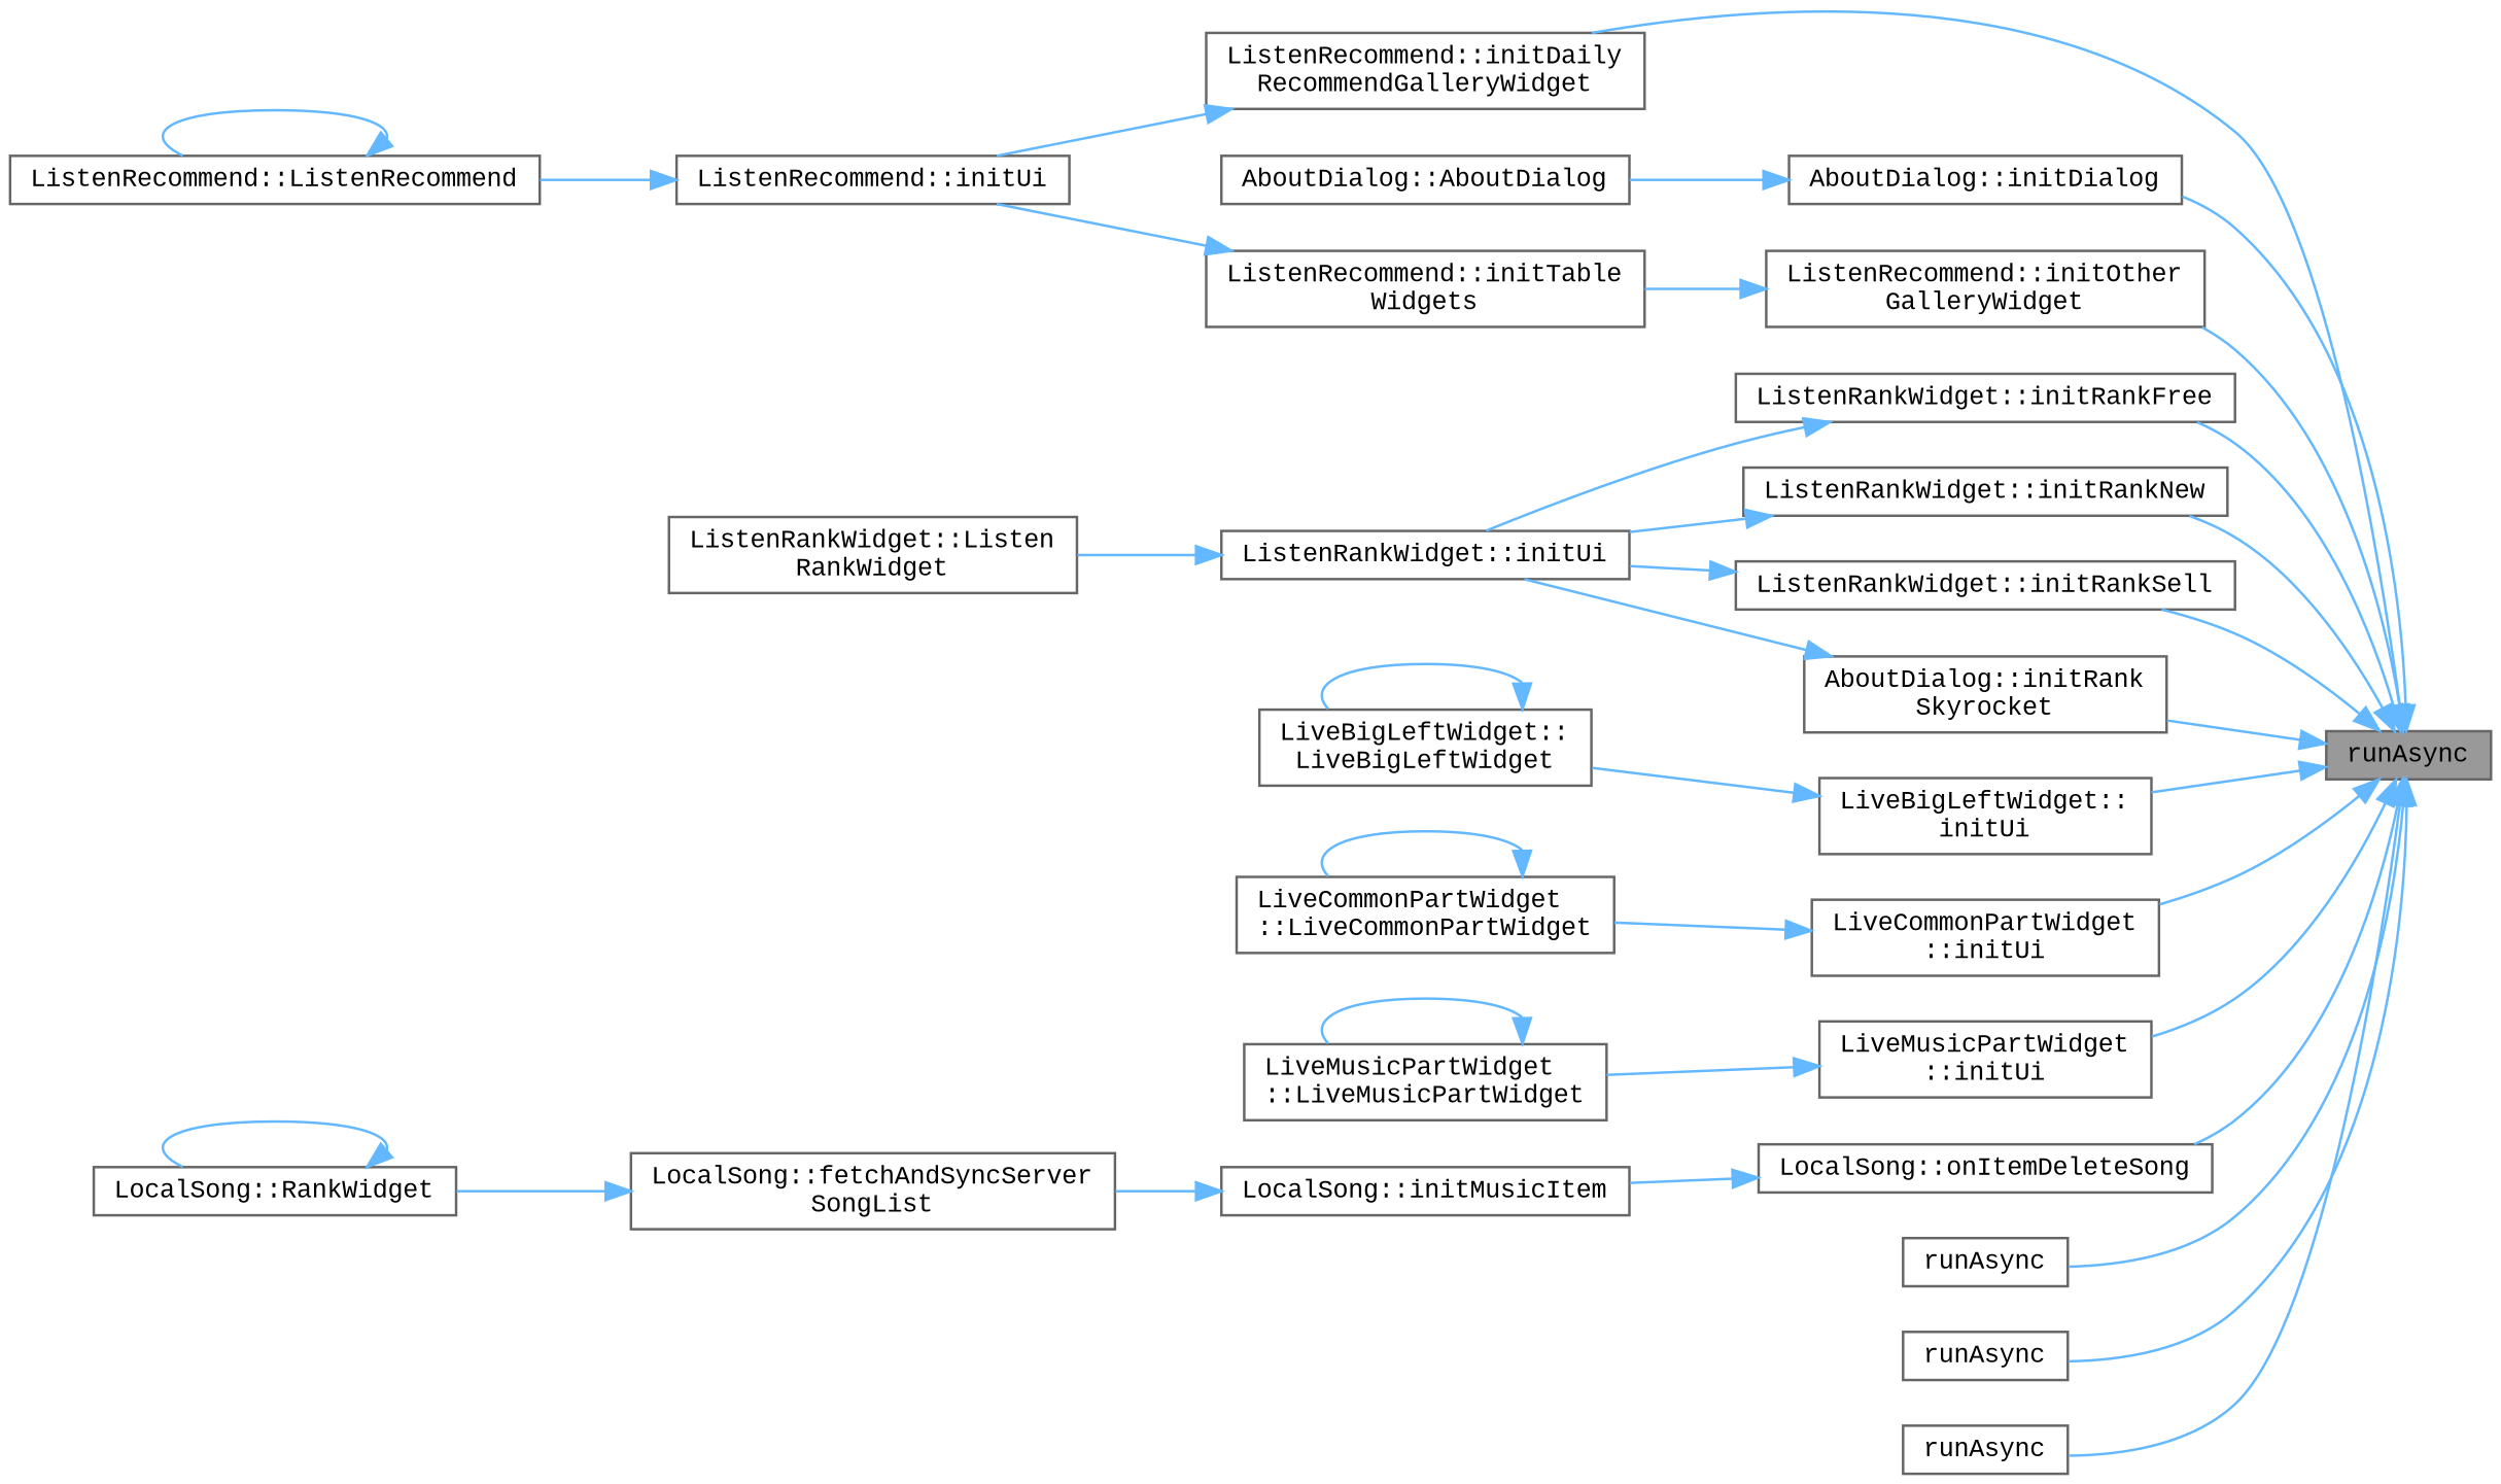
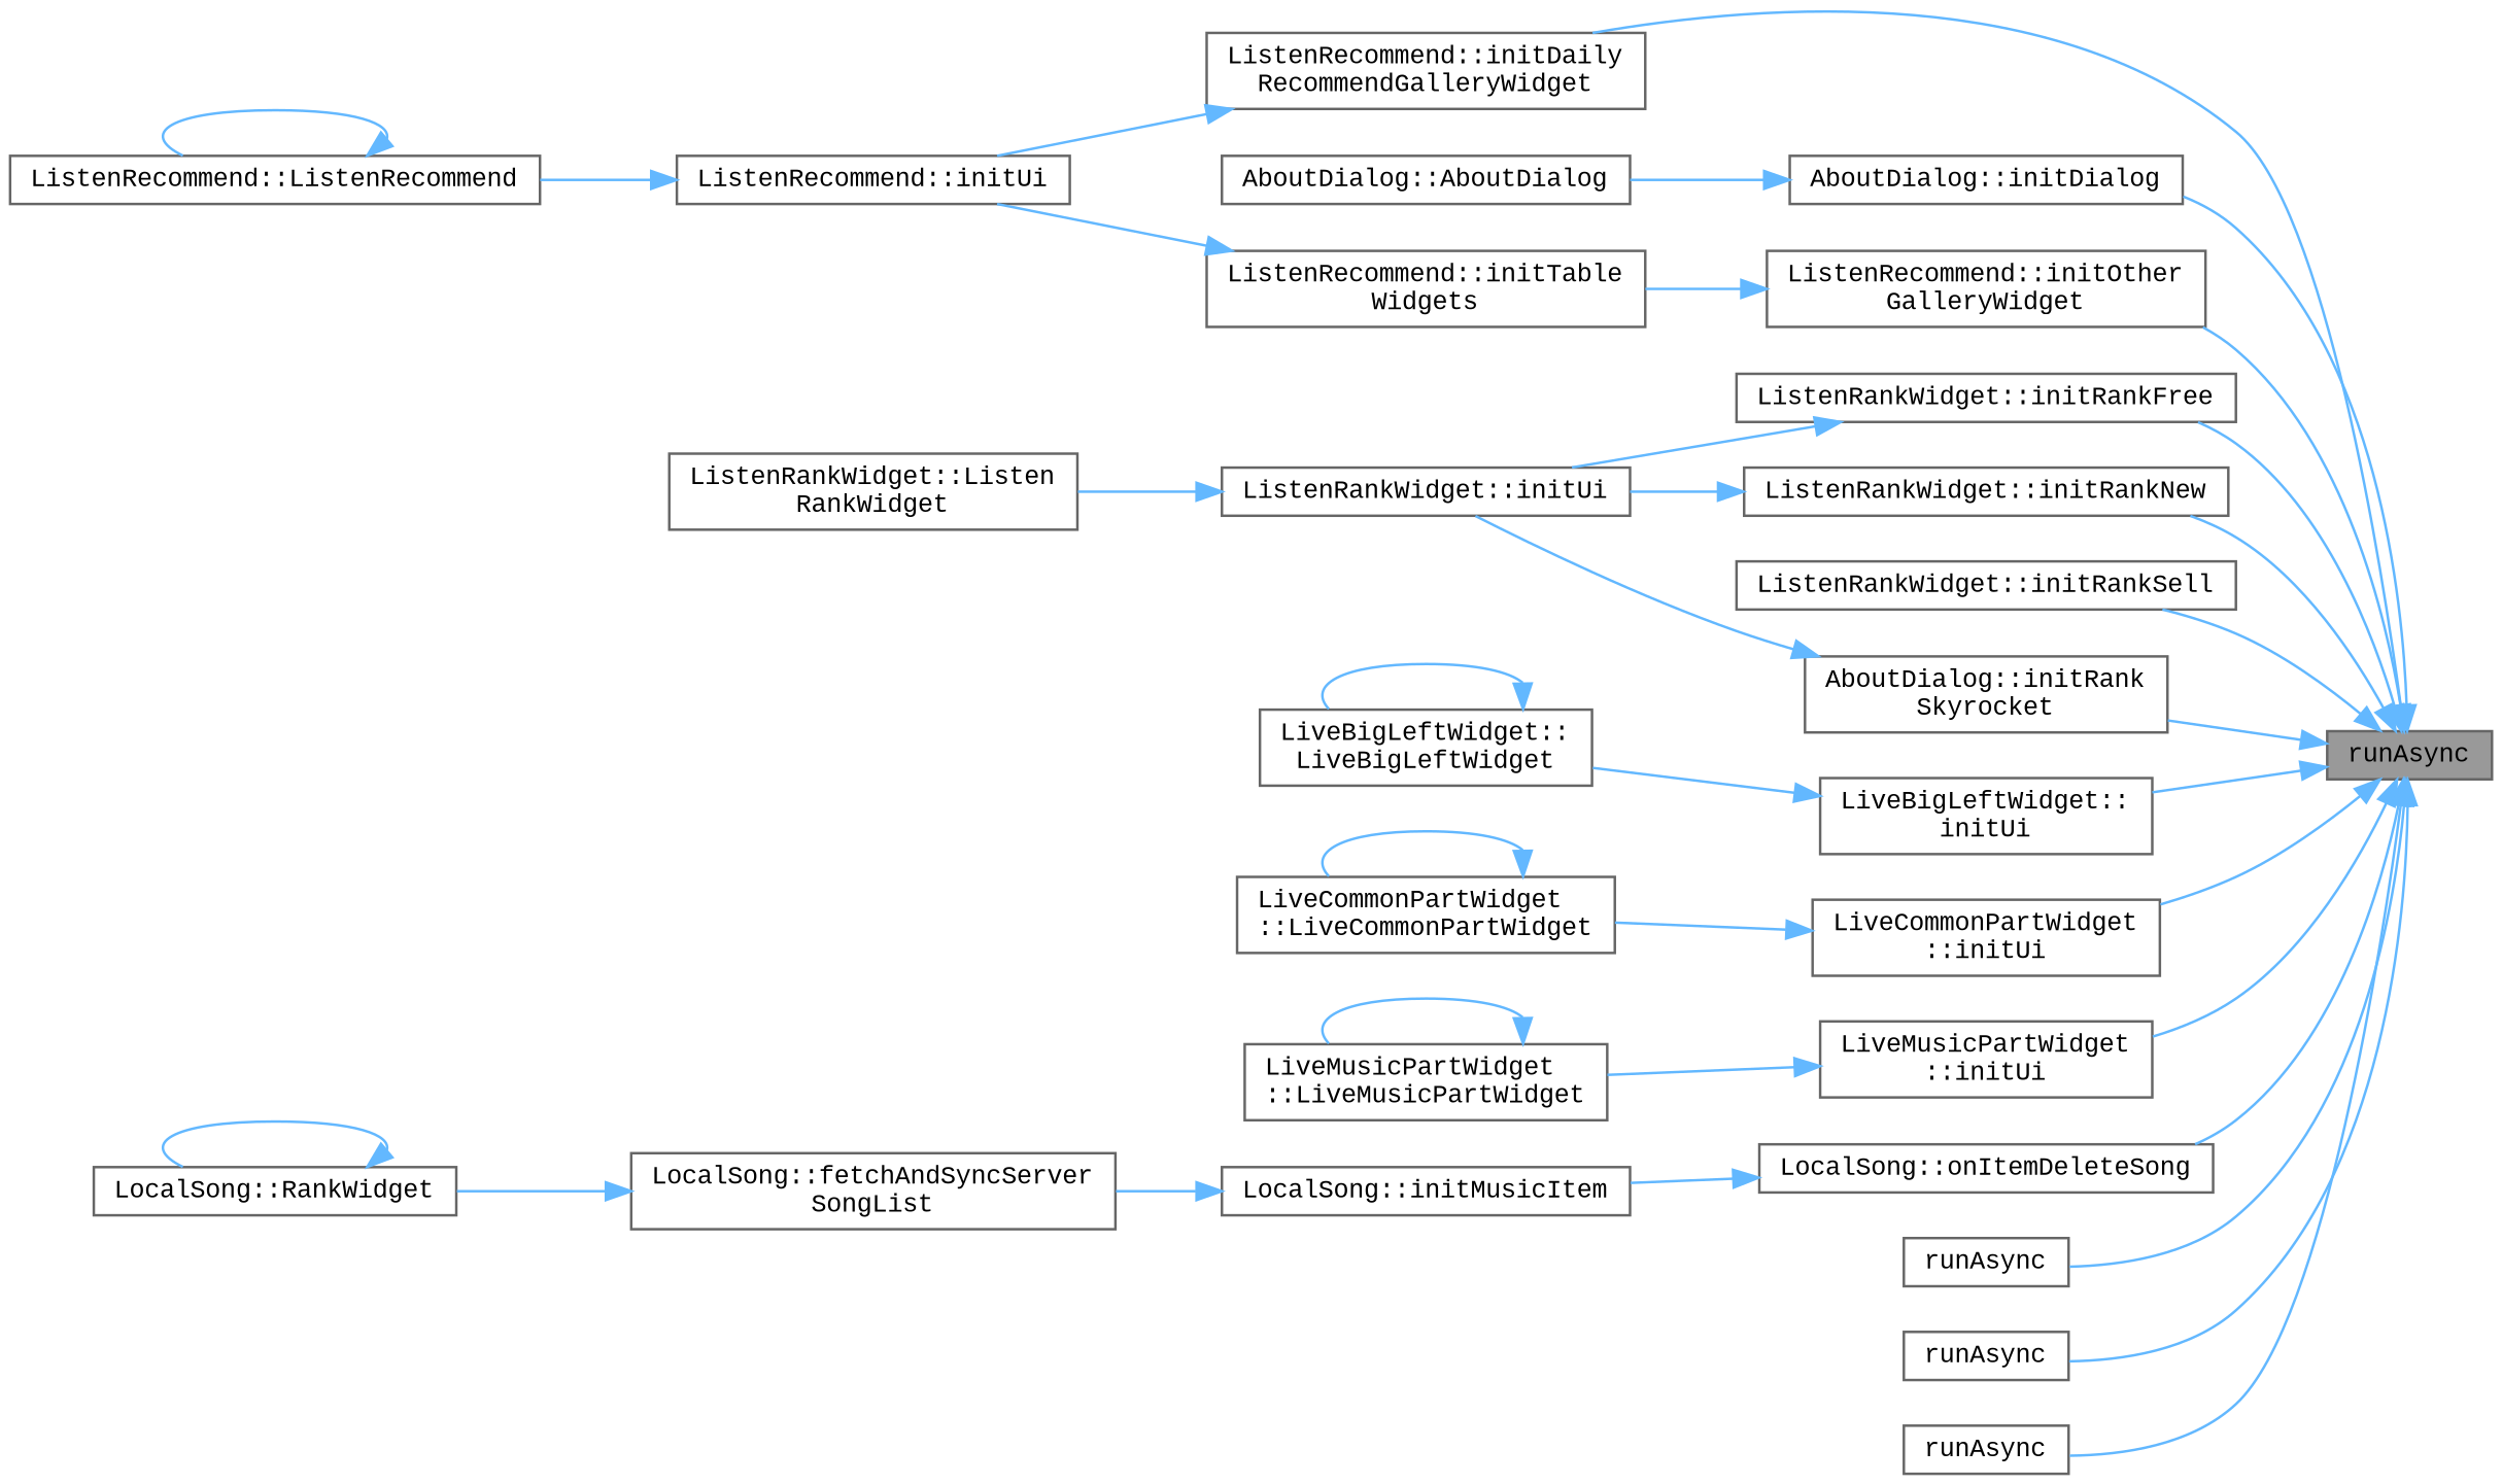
  digraph {
    fontname="Liberation Mono"
    rankdir=RL
    node [color=grey40 fillcolor=white fontname="Liberation Mono" fontsize=10 shape=box style=filled]
    edge [color=steelblue1 dir=back fontname="Liberation Mono" fontsize=10 labelfontname=Helvetica labelfontsize=10 style=solid]
    n1 [color=gray40 fillcolor=grey60 fontcolor=black height=0.2 label=runAsync width=0.4]
    n2 [height=0.2 label="ListenRecommend::initDaily\lRecommendGalleryWidget" width=0.4]
    n3 [height=0.2 label="AboutDialog::initDialog" width=0.4]
    n4 [height=0.2 label="ListenRecommend::initOther\lGalleryWidget" width=0.4]
    n5 [height=0.2 label="ListenRankWidget::initRankFree" width=0.4]
    n6 [height=0.2 label="ListenRankWidget::initRankNew" width=0.4]
    n7 [height=0.2 label="ListenRankWidget::initRankSell" width=0.4]
    n8 [height=0.2 label="AboutDialog::initRank\lSkyrocket" width=0.4]
    n9 [height=0.2 label="LiveBigLeftWidget::\linitUi" width=0.4]
    n10 [height=0.2 label="LiveCommonPartWidget\l::initUi" width=0.4]
    n11 [height=0.2 label="LiveMusicPartWidget\l::initUi" width=0.4]
    n12 [height=0.2 label="LocalSong::onItemDeleteSong" width=0.4]
    n13 [height=0.2 label=runAsync width=0.4]
    n14 [height=0.2 label=runAsync width=0.4]
    n15 [height=0.2 label=runAsync width=0.4]
    n16 [height=0.2 label="ListenRecommend::initUi" width=0.4]
    n17 [height=0.2 label="AboutDialog::AboutDialog" width=0.4]
    n18 [height=0.2 label="ListenRecommend::initTable\lWidgets" width=0.4]
    n19 [height=0.2 label="ListenRankWidget::initUi" width=0.4]
    n20 [height=0.2 label="LiveBigLeftWidget::\lLiveBigLeftWidget" width=0.4]
    n21 [height=0.2 label="LiveCommonPartWidget\l::LiveCommonPartWidget" width=0.4]
    n22 [height=0.2 label="LiveMusicPartWidget\l::LiveMusicPartWidget" width=0.4]
    n23 [height=0.2 label="LocalSong::initMusicItem" width=0.4]
    n24 [height=0.2 label="ListenRecommend::ListenRecommend" width=0.4]
    n25 [height=0.2 label="ListenRankWidget::Listen\lRankWidget" width=0.4]
    n26 [height=0.2 label="LocalSong::fetchAndSyncServer\lSongList" width=0.4]
    n27 [height=0.2 label="LocalSong::RankWidget" width=0.4]
    n1 -> n2
    n1 -> n3
    n1 -> n4
    n1 -> n5
    n1 -> n6
    n1 -> n7
    n1 -> n8
    n1 -> n9
    n1 -> n10
    n1 -> n11
    n1 -> n12
    n1 -> n13
    n1 -> n14
    n1 -> n15
    n2 -> n16
    n3 -> n17
    n4 -> n18
    n5 -> n19
    n6 -> n19
-   n7 -> n19
    n8 -> n19
    n9 -> n20
    n10 -> n21
    n11 -> n22
    n12 -> n23
    n16 -> n24
    n18 -> n16
    n19 -> n25
    n20 -> n20
    n21 -> n21
    n22 -> n22
    n23 -> n26
    n24 -> n24
    n26 -> n27
    n27 -> n27
  }
